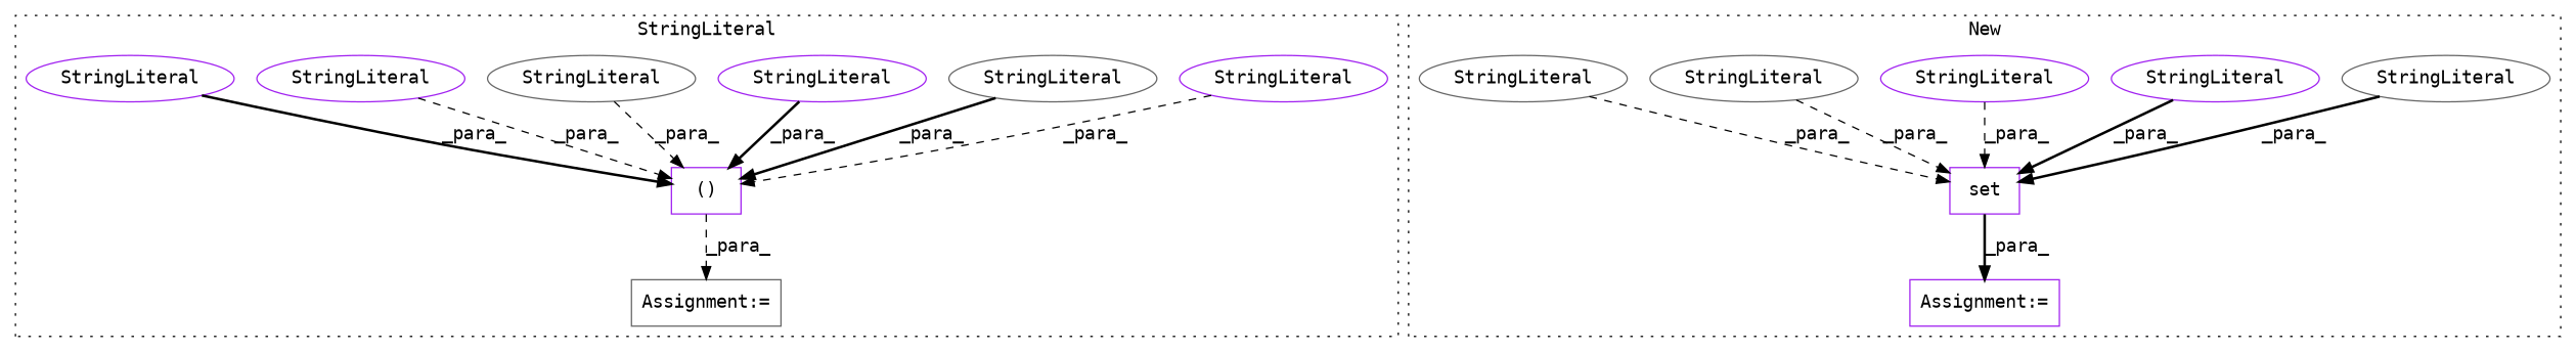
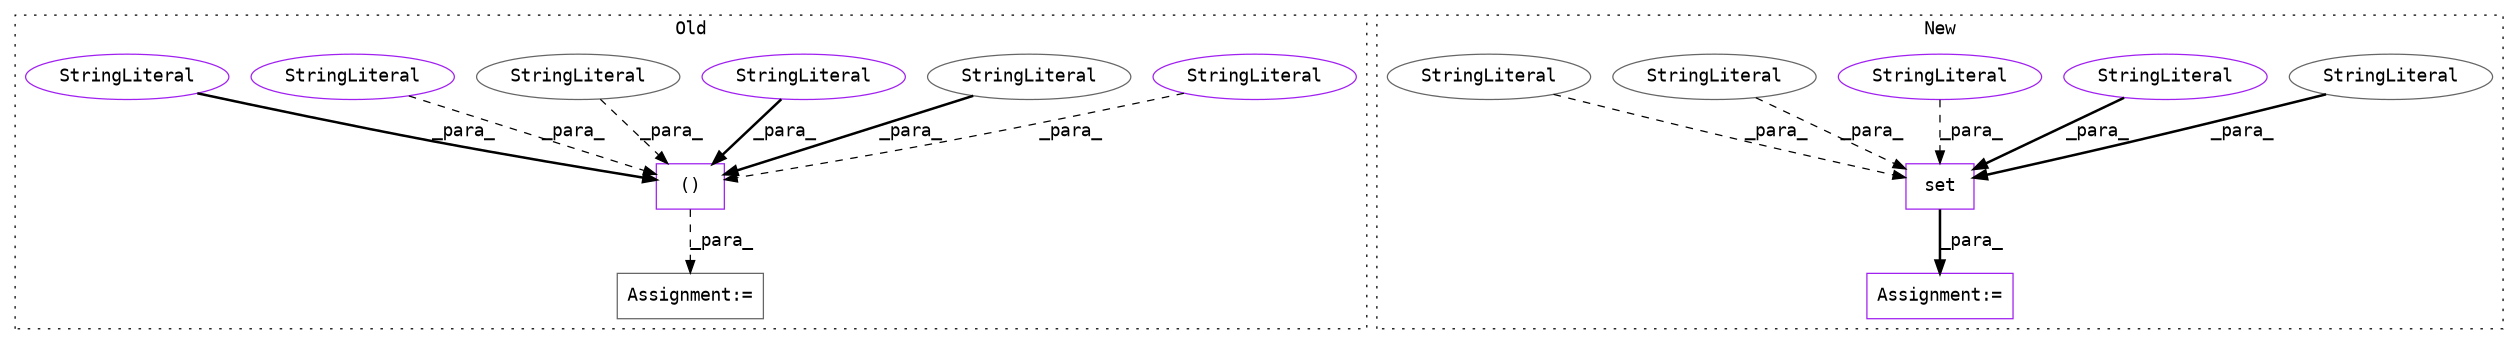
  digraph {
    fontname="DejaVu Sans Mono"
    node [a=45 l=10 shape=ellipse color=purple fontname="DejaVu Sans Mono"]
    edge [style=dashed fontname="DejaVu Sans Mono"]
    n1 [a=106 l=207 label="()" s=8227 shape=box]
    n2 [a=7 l=6 label="Assignment:=" s=8221 shape=box color=gray40]
    n3 [l=16 label=StringLiteral s=8274]
    n4 [l=13 label=StringLiteral s=8335 color=gray40]
    n5 [l=19 label=StringLiteral s=8303]
    n6 [l=20 label=StringLiteral s=8361 color=gray40]
    n7 [label=StringLiteral s=8424]
    n8 [l=11 label=StringLiteral s=8250]
    n9 [a=32 l="4,1" label=set s="9623,9827" shape=box]
    n10 [a=7 l=1 label="Assignment:=" s=9622 shape=box]
    n11 [l=6 label=StringLiteral s=9627 color=gray40]
    n12 [l=19 label=StringLiteral s=9744]
    n13 [label=StringLiteral s=9704]
    n14 [l=16 label=StringLiteral s=9727 color=gray40]
    n15 [label=StringLiteral s=9817 color=gray40]
    subgraph cluster_1 {
-     label=StringLiteral
+     label=Old
      style=dotted
      n1
      n2
      n3
      n4
      n5
      n6
      n7
      n8
    }
    subgraph cluster_2 {
      label=New
      style=dotted
      n9
      n10
      n11
      n12
      n13
      n14
      n15
    }
    n1 -> n2 [label=_para_]
    n3 -> n1 [label=_para_]
    n4 -> n1 [label=_para_ style=bold]
    n5 -> n1 [label=_para_ style=bold]
    n6 -> n1 [label=_para_]
    n7 -> n1 [label=_para_]
    n8 -> n1 [label=_para_ style=bold]
    n9 -> n10 [label=_para_ style=bold]
    n11 -> n9 [label=_para_ style=bold]
    n12 -> n9 [label=_para_ style=bold]
    n13 -> n9 [label=_para_]
    n14 -> n9 [label=_para_]
    n15 -> n9 [label=_para_]
  }
